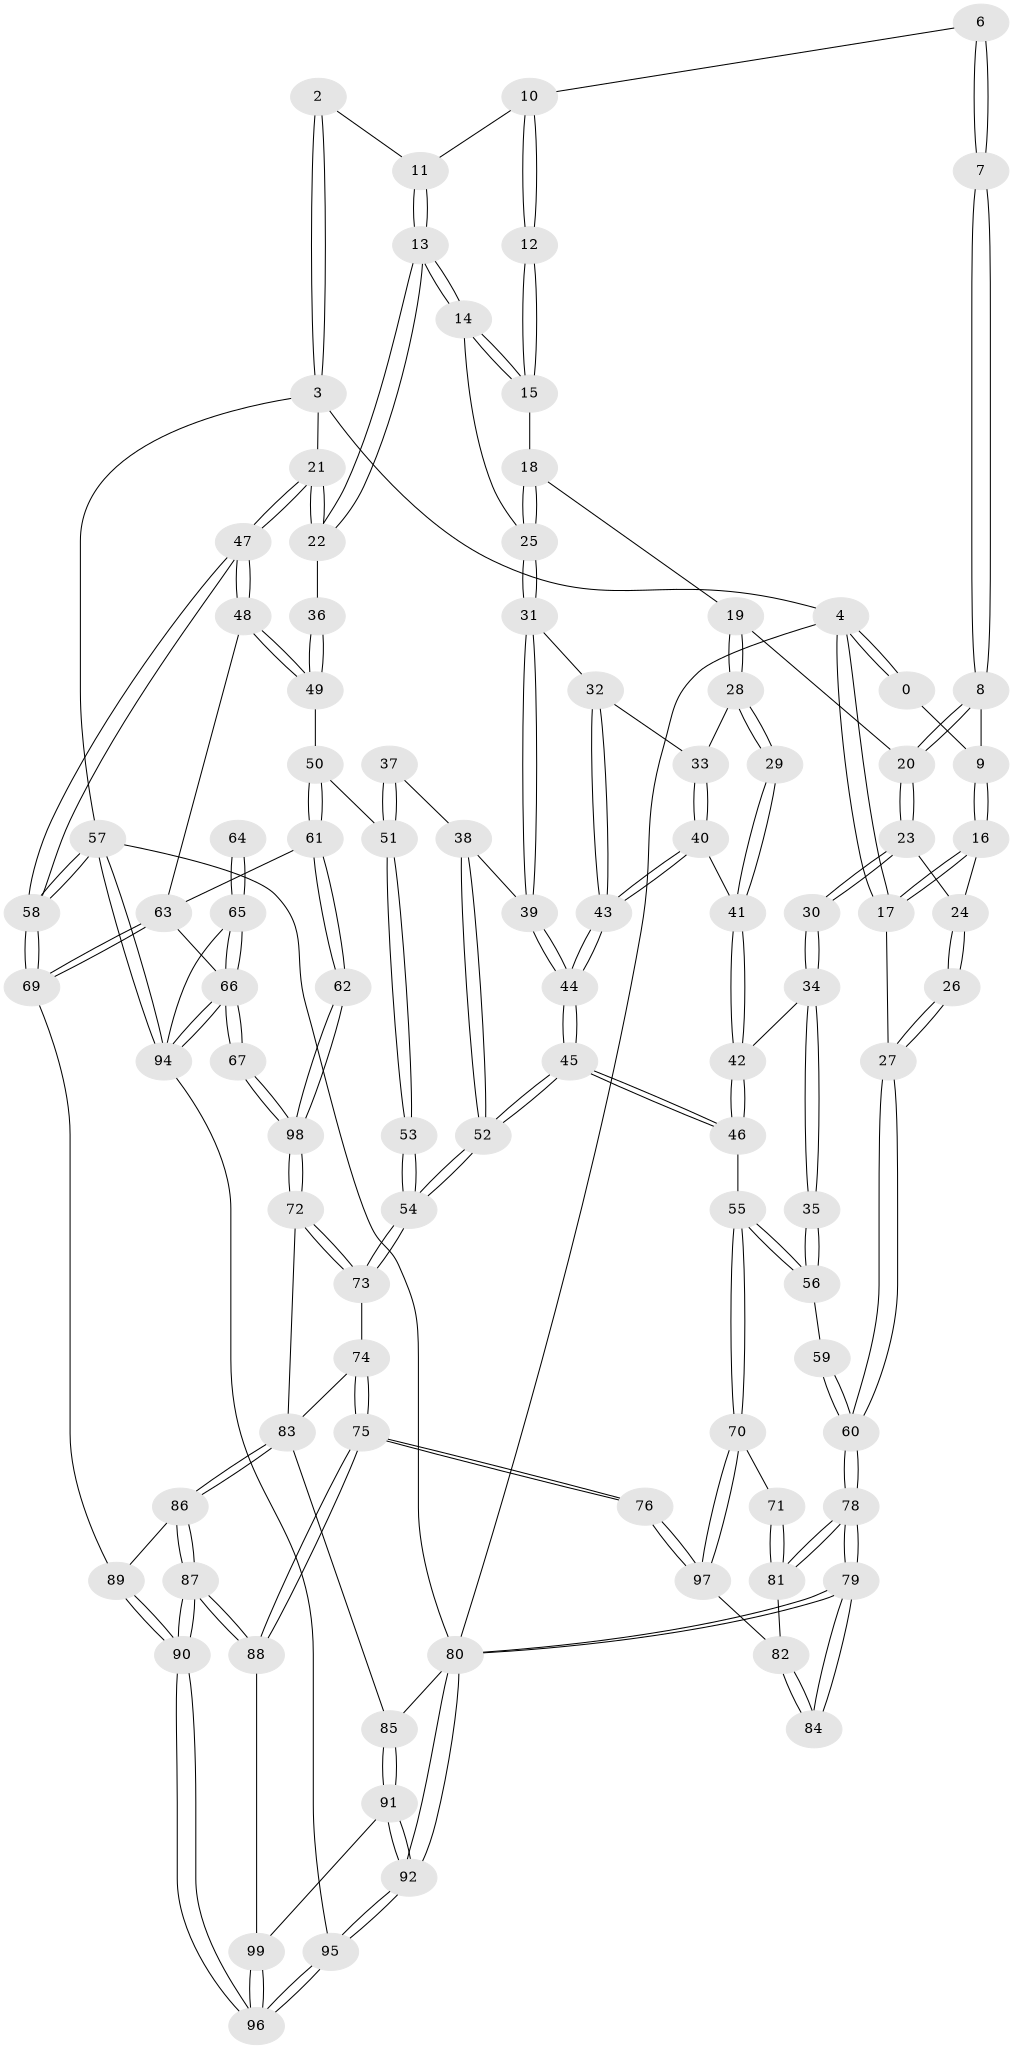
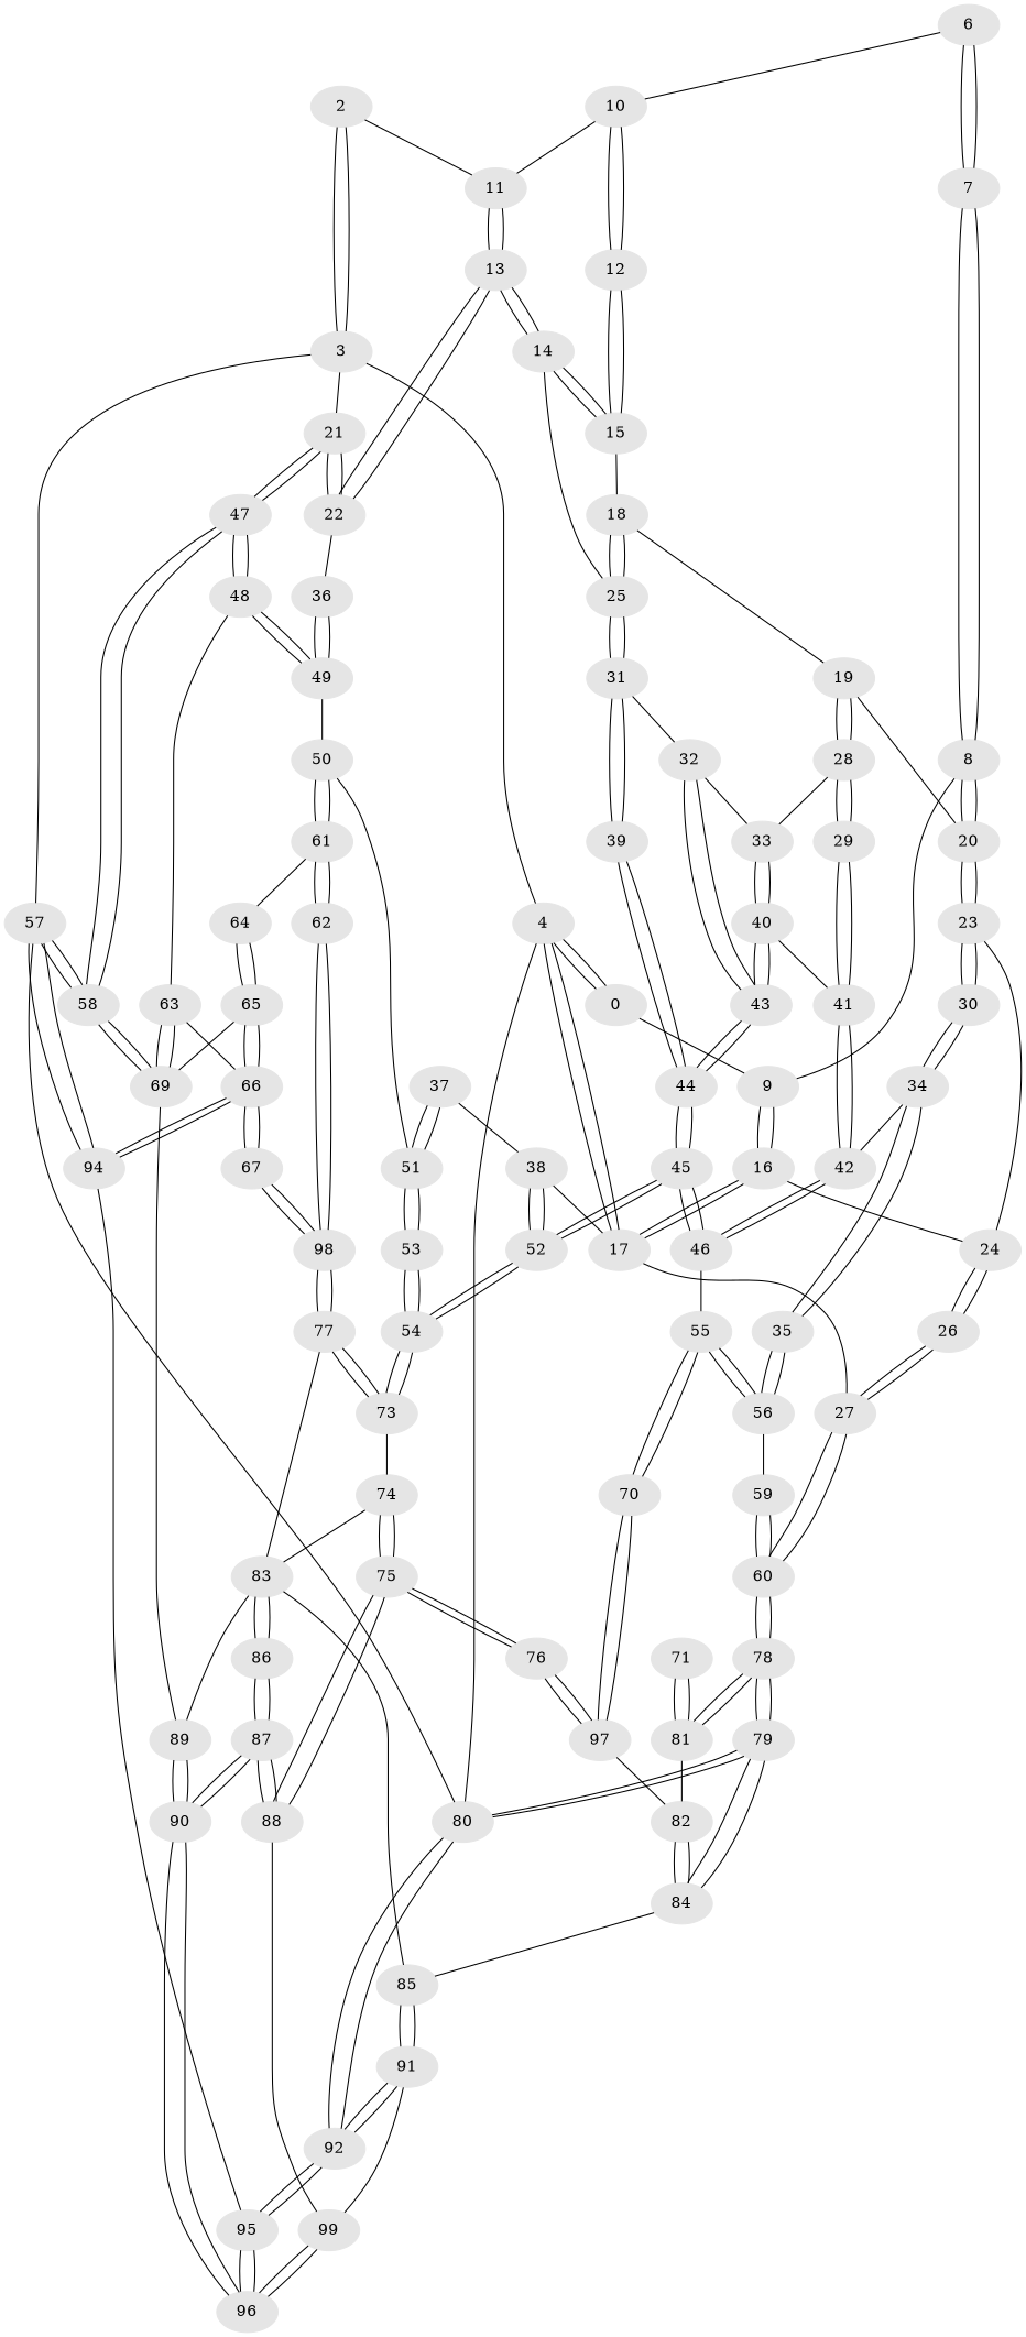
  graph {
    node [color=gray90 style=filled]
    2
    3
    11
    6
    7
    10
    4
    21
    57
    13
    n11 [label=0]
    17
    80
    22
    47
    58
    94
    9
    27
    92
    16
    8
    12
    20
    15
    23
    24
    14
    18
    25
    36
    31
    19
    26
    60
    28
    29
    33
    30
    48
    49
    34
    32
    39
    35
    56
    78
    41
    40
    42
    43
    44
    46
    59
    37
    38
    51
    50
    52
    53
    54
    45
    55
    70
    63
    69
    66
    61
    62
    64
    73
    n72 [label=98]
    74
    71
    n75 [label=97]
    95
    89
    81
    79
    65
-   72
+   72 [label=77]
    67
    90
    83
    82
    85
    86
    75
    76
    88
    n91 [label=99]
    91
    84
    87
    96
    2 -- 3
    2 -- 3
    2 -- 11
    3 -- 4
    3 -- 21
    3 -- 57
    11 -- 13
    11 -- 13
    6 -- 7
    6 -- 7
    6 -- 10
    7 -- 8
    7 -- 8
    10 -- 11
    10 -- 12
    10 -- 12
    4 -- n11
    4 -- n11
    4 -- 17
    4 -- 17
    4 -- 80
    21 -- 22
    21 -- 22
    21 -- 47
    21 -- 47
    57 -- 80
    57 -- 58
    57 -- 58
    57 -- 94
    57 -- 94
    13 -- 22
    13 -- 22
    13 -- 14
    13 -- 14
    n11 -- 9
    17 -- 27
    80 -- 92
    80 -- 92
    22 -- 36
    47 -- 58
    47 -- 58
    47 -- 48
    47 -- 48
    58 -- 69
    58 -- 69
    94 -- 95
    9 -- 16
    9 -- 16
    27 -- 60
    27 -- 60
    92 -- 95
    92 -- 95
    16 -- 17
    16 -- 17
    16 -- 24
    8 -- 9
    8 -- 20
    8 -- 20
    12 -- 15
    12 -- 15
    20 -- 23
    20 -- 23
    15 -- 18
    23 -- 24
    23 -- 30
    23 -- 30
    24 -- 26
    24 -- 26
    14 -- 15
    14 -- 15
    14 -- 25
    18 -- 25
    18 -- 25
    18 -- 19
    25 -- 31
    25 -- 31
    36 -- 49
    36 -- 49
    31 -- 32
    31 -- 39
    31 -- 39
    19 -- 20
    19 -- 28
    19 -- 28
    26 -- 27
    26 -- 27
    60 -- 78
    60 -- 78
    28 -- 29
    28 -- 29
    28 -- 33
    29 -- 41
    29 -- 41
    33 -- 40
    33 -- 40
    30 -- 34
    30 -- 34
    48 -- 49
    48 -- 49
    48 -- 63
    49 -- 50
    34 -- 35
    34 -- 35
    34 -- 42
    32 -- 33
    32 -- 43
    32 -- 43
    39 -- 44
    39 -- 44
    35 -- 56
    35 -- 56
    56 -- 59
    78 -- 81
    78 -- 81
    78 -- 79
    78 -- 79
    41 -- 42
    41 -- 42
    40 -- 41
    40 -- 43
    40 -- 43
    42 -- 46
    42 -- 46
    43 -- 44
    43 -- 44
    44 -- 45
    44 -- 45
    46 -- 55
    59 -- 60
    59 -- 60
    37 -- 38
    37 -- 51
    37 -- 51
-   38 -- 39
+   38 -- 17
    38 -- 52
    38 -- 52
    51 -- 53
    51 -- 53
    50 -- 51
    50 -- 61
    50 -- 61
    52 -- 54
    52 -- 54
    53 -- 54
    53 -- 54
    54 -- 73
    54 -- 73
    45 -- 46
    45 -- 46
    45 -- 52
    45 -- 52
    55 -- 56
    55 -- 56
    55 -- 70
    55 -- 70
-   70 -- 71
    70 -- n75
    70 -- n75
    63 -- 69
    63 -- 69
    63 -- 66
    69 -- 89
    66 -- 94
    66 -- 94
    66 -- 67
    66 -- 67
    61 -- 62
    61 -- 62
-   61 -- 63
+   61 -- 64
    62 -- n72
    62 -- n72
    64 -- 65
    64 -- 65
    73 -- 74
    n72 -- 72
    n72 -- 72
    74 -- 83
    74 -- 75
    74 -- 75
    71 -- 81
    71 -- 81
    n75 -- 82
    95 -- 96
    95 -- 96
    89 -- 90
    89 -- 90
    81 -- 82
    79 -- 80
    79 -- 80
    79 -- 84
    79 -- 84
-   65 -- 94
+   65 -- 69
    65 -- 66
    65 -- 66
    72 -- 73
    72 -- 73
    72 -- 83
    67 -- n72
    67 -- n72
    90 -- 96
    90 -- 96
    83 -- 85
    83 -- 86
    83 -- 86
    82 -- 84
    82 -- 84
    85 -- 91
    85 -- 91
-   86 -- 89
+   83 -- 89
    86 -- 87
    86 -- 87
    75 -- 76
    75 -- 76
    75 -- 88
    75 -- 88
    76 -- n75
    76 -- n75
    88 -- n91
    n91 -- 96
    n91 -- 96
    91 -- 92
    91 -- 92
    91 -- n91
-   80 -- 85
+   84 -- 85
    87 -- 90
    87 -- 90
    87 -- 88
    87 -- 88
  }
